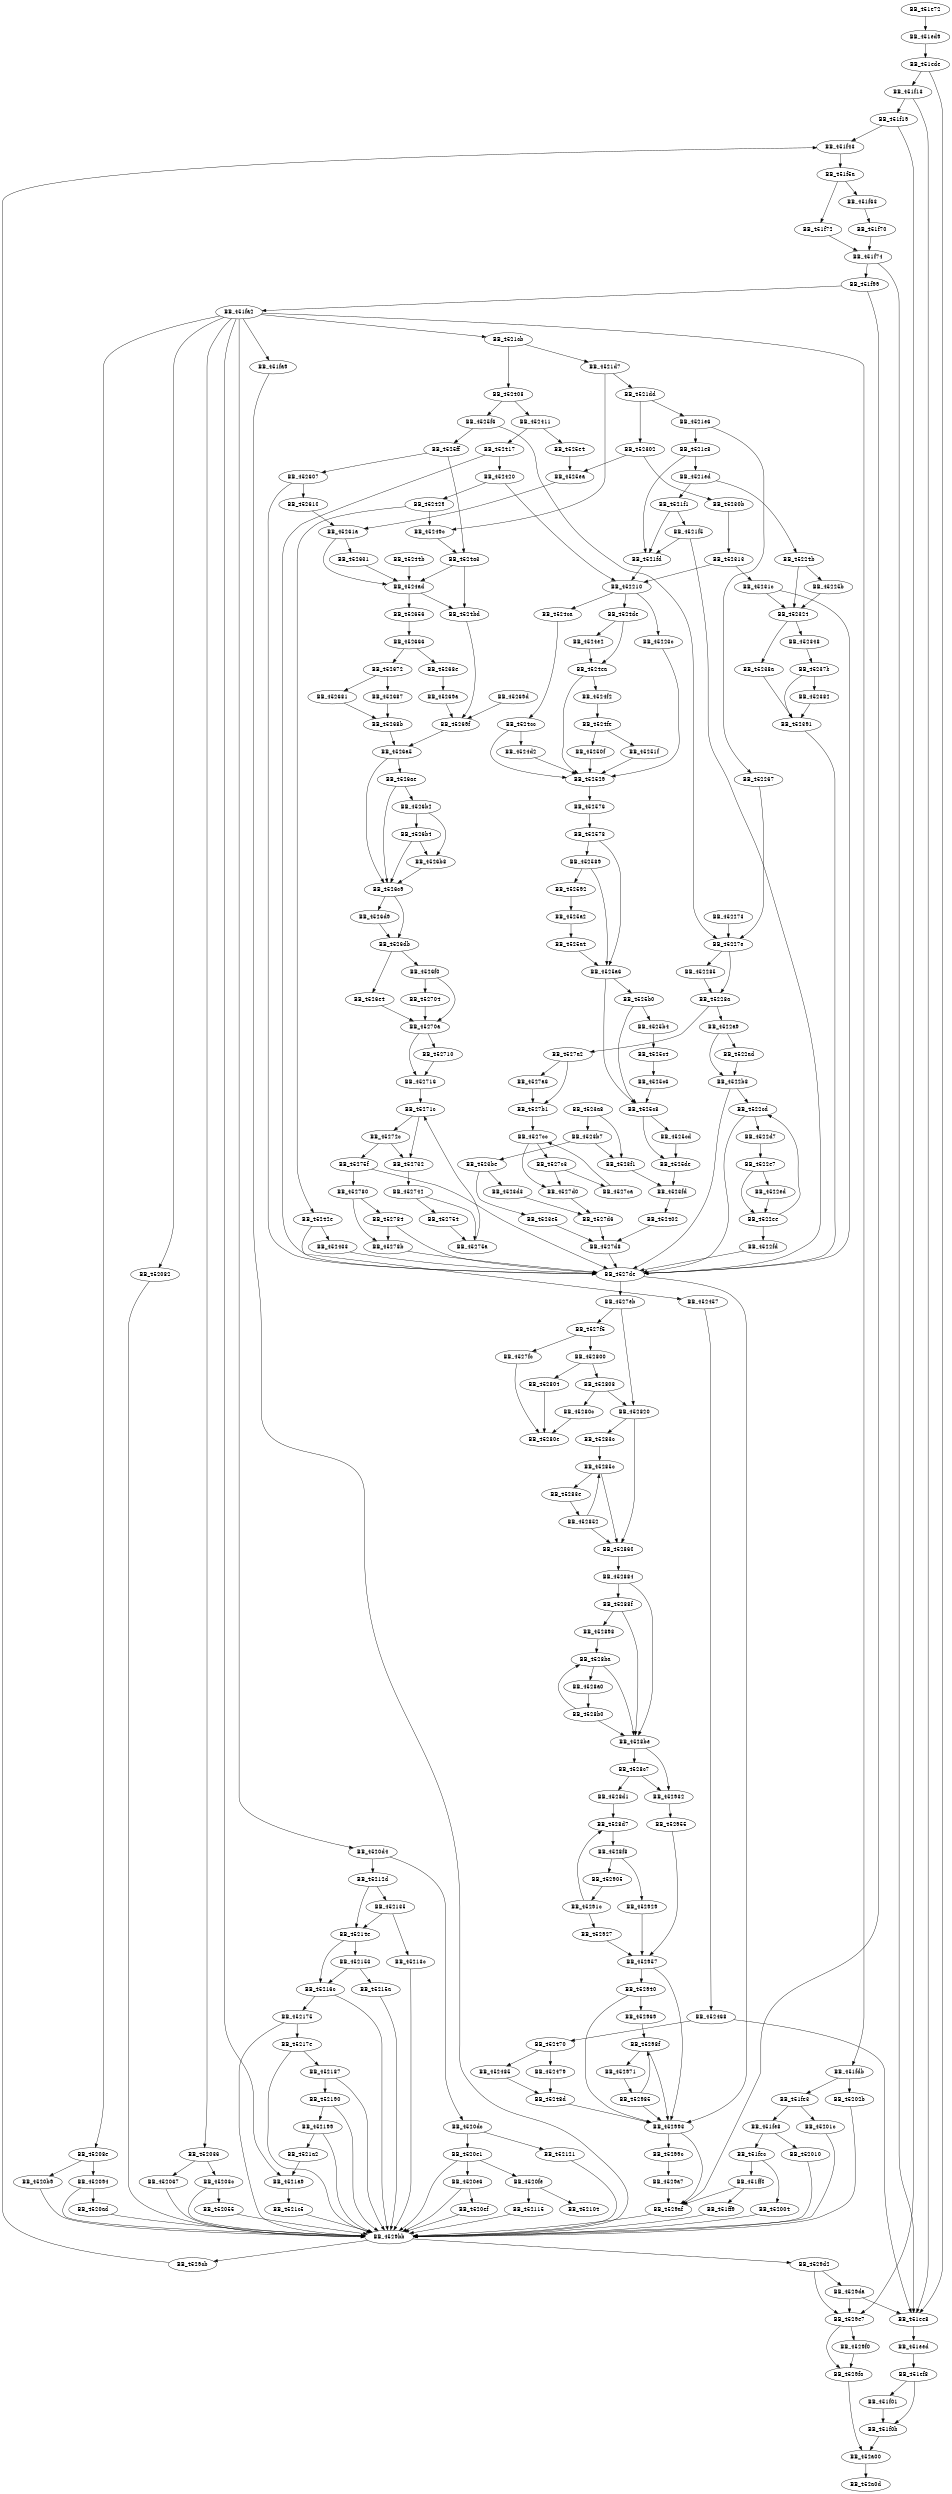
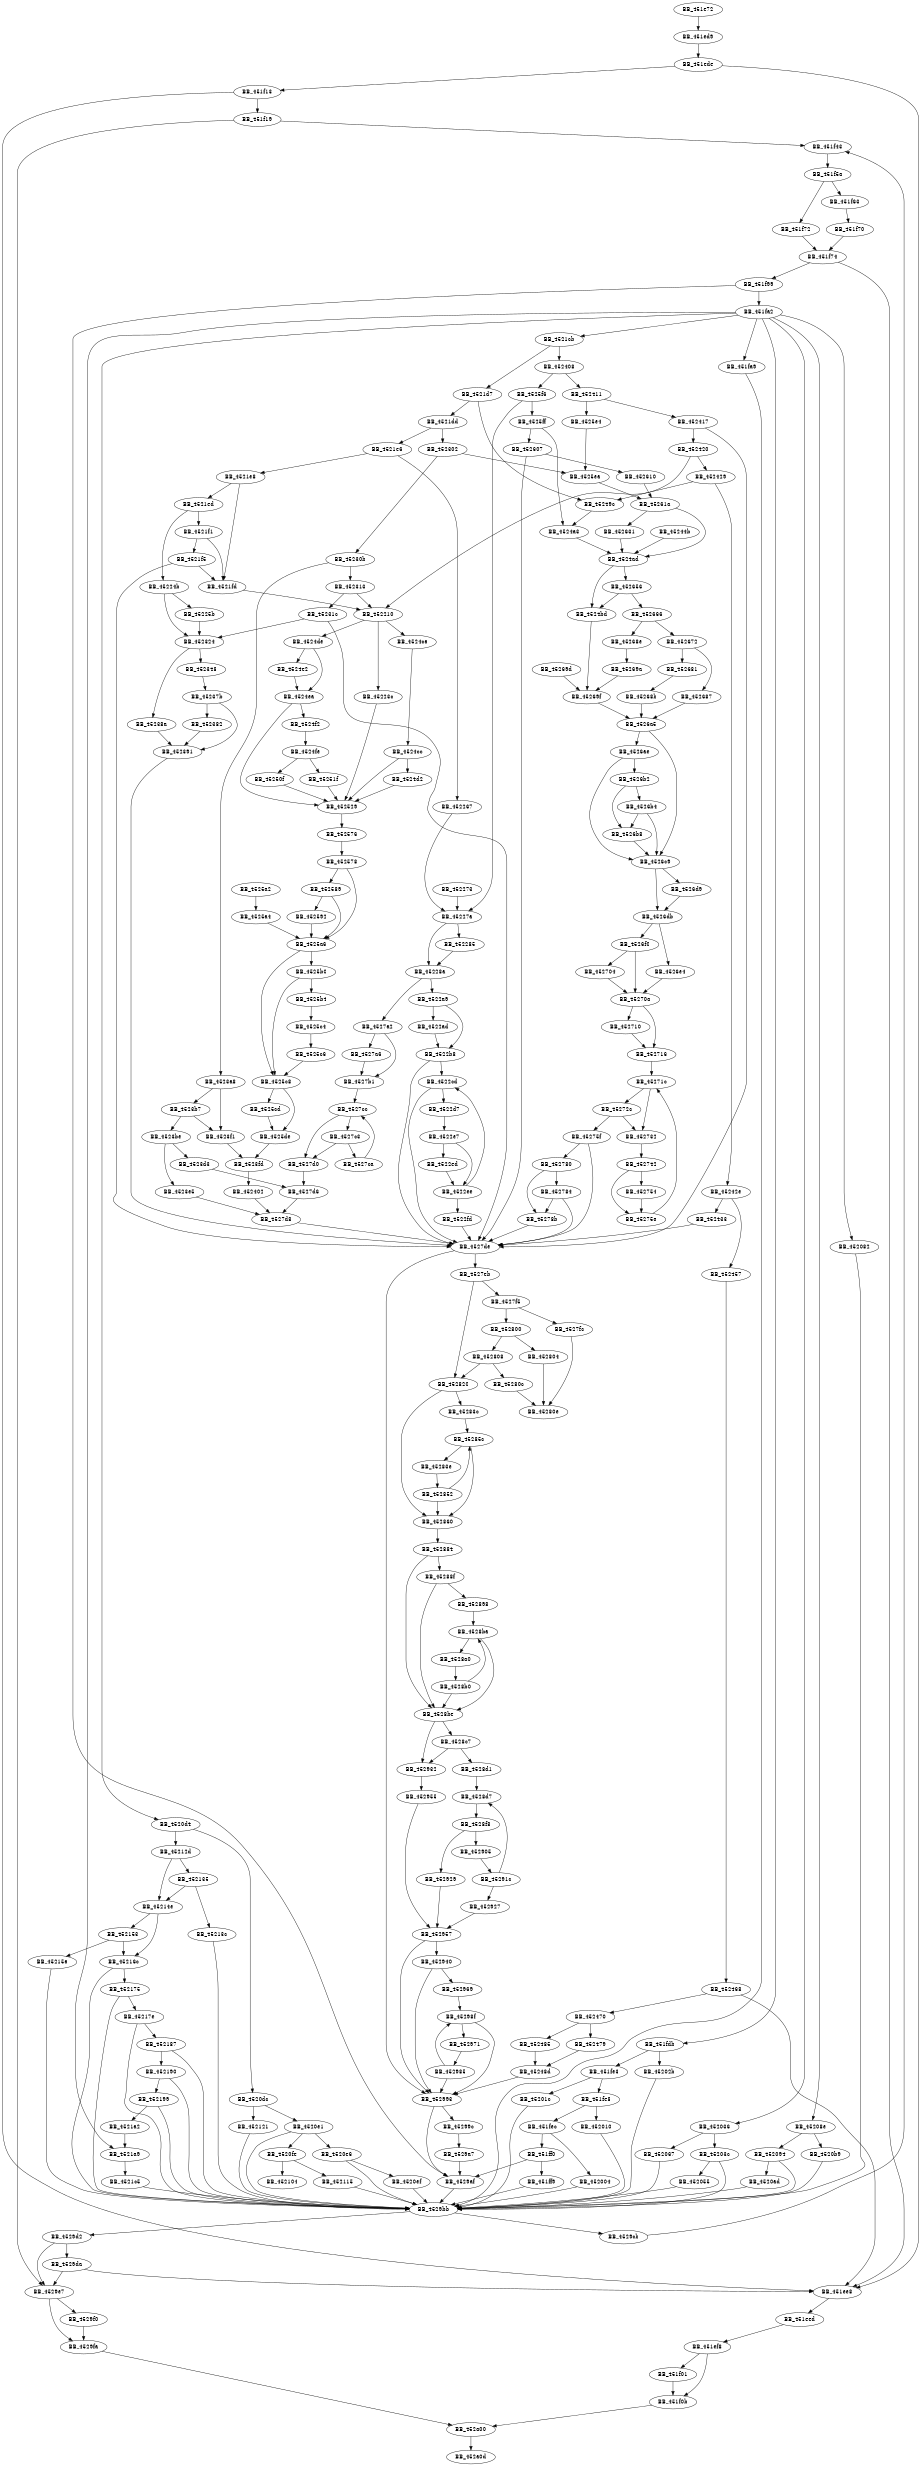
  digraph {
    BB_451e72
    BB_451ed9
    BB_451ede
    BB_451ee8
    BB_451f13
    BB_451eed
    BB_451f19
    BB_451ef8
    BB_451f43
    BB_4529e7
    BB_451f01
    BB_451f0b
    BB_452a00
    BB_452a0d
    BB_451f5a
    BB_4529f0
    BB_4529fa
    BB_451f63
    BB_451f72
    BB_4529d2
    BB_4529da
    BB_451f70
    BB_451f74
    BB_451f99
    BB_451fa2
    BB_4529af
    BB_451fa9
    BB_451fdb
    BB_452036
    BB_452082
    BB_45208e
    BB_4520d4
    BB_4521a9
    BB_4521cb
    BB_4529bb
    BB_451fe3
    BB_45202b
    BB_45203c
    BB_452067
    BB_452094
    BB_4520b9
    BB_4520dc
    BB_45212d
    BB_4521c5
    BB_4521d7
    BB_452408
    BB_4529cb
    BB_451fe8
    BB_45201c
    BB_452055
    BB_4520ad
    BB_4520e1
    BB_452121
    BB_452135
    BB_45214e
    BB_4521dd
    BB_45249c
    BB_452411
    BB_4525f6
    BB_451fec
    BB_452010
    BB_451ff0
    BB_452004
    BB_451ff9
    BB_4520e6
    BB_4520fe
    BB_45213c
    BB_452153
    BB_45216c
    BB_4520ef
    BB_452104
    BB_452115
    BB_45215a
    BB_452175
    BB_45217e
    BB_452187
    BB_452190
    BB_452199
    BB_4521a2
    BB_4521e6
    BB_452302
    BB_4524a3
    BB_452417
    BB_4525e4
    BB_45227a
    BB_4525ff
    BB_4521e8
    BB_452267
    BB_45230b
    BB_4525ea
    BB_4524ad
    BB_4521ed
    BB_4521fd
    BB_452313
    BB_4523a8
    BB_45261a
    BB_4521f1
    BB_45224b
    BB_452210
    BB_452273
    BB_452285
    BB_45228a
    BB_4521f5
    BB_45225b
    BB_452324
    BB_45223c
    BB_4524ca
    BB_4524de
    BB_4527de
    BB_452348
    BB_45238a
    BB_452993
    BB_4527eb
    BB_45299c
    BB_4527f5
    BB_452820
    BB_452529
    BB_4524cc
    BB_452576
    BB_4524d2
    BB_4524e2
    BB_4524ea
    BB_452578
    BB_45237b
    BB_452391
    BB_4522a9
    BB_4527a2
    BB_4522ad
    BB_4522b8
    BB_4527a6
    BB_4527b1
    BB_4522cd
    BB_4527cc
    BB_4522d7
    BB_4522e7
    BB_4522ed
    BB_4522ee
    BB_4522fd
    BB_45231c
    BB_4523b7
    BB_4523f1
    BB_452631
    BB_4523be
    BB_4523fd
    BB_452382
    BB_4523d3
    BB_4523e5
    BB_452402
    BB_4527d6
    BB_4527d8
    BB_452420
    BB_452607
    BB_452429
    BB_45242e
    BB_452433
    BB_452457
    BB_452468
    BB_452470
    BB_45244b
    BB_4524bd
    BB_452656
    BB_45269f
    BB_452666
    BB_452479
    BB_452485
    BB_45248d
    BB_4529a7
    BB_4526a5
    BB_452672
    BB_45268e
    BB_4526ae
    BB_4526c9
    BB_4524f2
    BB_4524fe
    BB_45250f
    BB_45251f
    BB_452589
    BB_4525a6
    BB_452592
    BB_4525b0
    BB_4525c8
    BB_4525a2
    BB_4525b4
    BB_4525cd
    BB_4525de
    BB_4525a4
    BB_4525c4
    BB_4525c6
    BB_452610
    BB_452681
    BB_452687
    BB_45269a
    BB_45268b
    BB_45269d
    BB_4526b2
    BB_4526d9
    BB_4526db
    BB_4526b4
    BB_4526b8
    BB_4526e4
    BB_4526f0
    BB_45270a
    BB_452704
    BB_452710
    BB_452716
    BB_45271c
    BB_45272c
    BB_452732
    BB_45275f
    BB_452742
    BB_452780
    BB_452754
    BB_45275a
    BB_452784
    BB_45278b
    BB_4527c3
    BB_4527d0
    BB_4527ca
    BB_4527fc
    BB_452800
    BB_45283c
    BB_452860
    BB_45280e
    BB_452804
    BB_452808
    BB_45285c
    BB_452884
    BB_45280c
    BB_45283e
    BB_45288f
    BB_4528be
    BB_452852
    BB_452898
    BB_4528c7
    BB_452932
    BB_4528ba
    BB_4528d1
    BB_452955
    BB_4528a0
    BB_4528b0
    BB_4528d7
    BB_452957
    BB_4528f8
    BB_452905
    BB_452929
    BB_45291c
    BB_452927
    n248 [label=BB_452940]
    BB_452969
    BB_45298f
    BB_452971
    BB_452985
    BB_451e72 -> BB_451ed9
    BB_451ed9 -> BB_451ede
    BB_451ede -> BB_451ee8
    BB_451ede -> BB_451f13
    BB_451ee8 -> BB_451eed
    BB_451f13 -> BB_451ee8
    BB_451f13 -> BB_451f19
    BB_451eed -> BB_451ef8
    BB_451f19 -> BB_451f43
    BB_451f19 -> BB_4529e7
    BB_451ef8 -> BB_451f01
    BB_451ef8 -> BB_451f0b
    BB_451f43 -> BB_451f5a
    BB_4529e7 -> BB_4529f0
    BB_4529e7 -> BB_4529fa
    BB_451f01 -> BB_451f0b
    BB_451f0b -> BB_452a00
    BB_452a00 -> BB_452a0d
    BB_451f5a -> BB_451f63
    BB_451f5a -> BB_451f72
    BB_4529f0 -> BB_4529fa
    BB_4529fa -> BB_452a00
    BB_451f63 -> BB_451f70
    BB_451f72 -> BB_451f74
    BB_4529d2 -> BB_4529e7
    BB_4529d2 -> BB_4529da
    BB_4529da -> BB_451ee8
    BB_4529da -> BB_4529e7
    BB_451f70 -> BB_451f74
    BB_451f74 -> BB_451ee8
    BB_451f74 -> BB_451f99
    BB_451f99 -> BB_451fa2
    BB_451f99 -> BB_4529af
    BB_451fa2 -> BB_451fa9
    BB_451fa2 -> BB_451fdb
    BB_451fa2 -> BB_452036
    BB_451fa2 -> BB_452082
    BB_451fa2 -> BB_45208e
    BB_451fa2 -> BB_4520d4
    BB_451fa2 -> BB_4521a9
    BB_451fa2 -> BB_4521cb
    BB_4529af -> BB_4529bb
    BB_451fa9 -> BB_4529bb
    BB_451fdb -> BB_451fe3
    BB_451fdb -> BB_45202b
    BB_452036 -> BB_45203c
    BB_452036 -> BB_452067
    BB_452082 -> BB_4529bb
    BB_45208e -> BB_452094
    BB_45208e -> BB_4520b9
    BB_4520d4 -> BB_4520dc
    BB_4520d4 -> BB_45212d
    BB_4521a9 -> BB_4521c5
    BB_4521cb -> BB_4521d7
    BB_4521cb -> BB_452408
    BB_4529bb -> BB_4529d2
    BB_4529bb -> BB_4529cb
    BB_451fe3 -> BB_451fe8
    BB_451fe3 -> BB_45201c
    BB_45202b -> BB_4529bb
    BB_45203c -> BB_4529bb
    BB_45203c -> BB_452055
    BB_452067 -> BB_4529bb
    BB_452094 -> BB_4529bb
    BB_452094 -> BB_4520ad
    BB_4520b9 -> BB_4529bb
    BB_4520dc -> BB_4520e1
    BB_4520dc -> BB_452121
    BB_45212d -> BB_452135
    BB_45212d -> BB_45214e
    BB_4521c5 -> BB_4529bb
    BB_4521d7 -> BB_4521dd
    BB_4521d7 -> BB_45249c
    BB_452408 -> BB_452411
    BB_452408 -> BB_4525f6
    BB_4529cb -> BB_451f43
    BB_451fe8 -> BB_451fec
    BB_451fe8 -> BB_452010
    BB_45201c -> BB_4529bb
    BB_452055 -> BB_4529bb
    BB_4520ad -> BB_4529bb
    BB_4520e1 -> BB_4529bb
    BB_4520e1 -> BB_4520e6
    BB_4520e1 -> BB_4520fe
    BB_452121 -> BB_4529bb
    BB_452135 -> BB_45214e
    BB_452135 -> BB_45213c
    BB_45214e -> BB_452153
    BB_45214e -> BB_45216c
    BB_4521dd -> BB_4521e6
    BB_4521dd -> BB_452302
    BB_45249c -> BB_4524a3
    BB_452411 -> BB_452417
    BB_452411 -> BB_4525e4
    BB_4525f6 -> BB_45227a
    BB_4525f6 -> BB_4525ff
    BB_451fec -> BB_451ff0
    BB_451fec -> BB_452004
    BB_452010 -> BB_4529bb
    BB_451ff0 -> BB_4529af
    BB_451ff0 -> BB_451ff9
    BB_452004 -> BB_4529bb
    BB_451ff9 -> BB_4529bb
    BB_4520e6 -> BB_4529bb
    BB_4520e6 -> BB_4520ef
    BB_4520fe -> BB_452104
    BB_4520fe -> BB_452115
    BB_45213c -> BB_4529bb
    BB_452153 -> BB_45216c
    BB_452153 -> BB_45215a
    BB_45216c -> BB_4529bb
    BB_45216c -> BB_452175
    BB_4520ef -> BB_4529bb
    BB_452115 -> BB_4529bb
    BB_45215a -> BB_4529bb
    BB_452175 -> BB_4529bb
    BB_452175 -> BB_45217e
    BB_45217e -> BB_4529bb
    BB_45217e -> BB_452187
    BB_452187 -> BB_4529bb
    BB_452187 -> BB_452190
    BB_452190 -> BB_4529bb
    BB_452190 -> BB_452199
    BB_452199 -> BB_4529bb
    BB_452199 -> BB_4521a2
    BB_4521a2 -> BB_4521a9
    BB_4521e6 -> BB_4521e8
    BB_4521e6 -> BB_452267
    BB_452302 -> BB_45230b
    BB_452302 -> BB_4525ea
    BB_4524a3 -> BB_4524ad
    BB_452417 -> BB_4527de
    BB_452417 -> BB_452420
    BB_4525e4 -> BB_4525ea
    BB_45227a -> BB_452285
    BB_45227a -> BB_45228a
    BB_4525ff -> BB_4524a3
    BB_4525ff -> BB_452607
    BB_4521e8 -> BB_4521ed
    BB_4521e8 -> BB_4521fd
    BB_452267 -> BB_45227a
    BB_45230b -> BB_452313
+   BB_45230b -> BB_4523a8
    BB_4525ea -> BB_45261a
    BB_4524ad -> BB_4524bd
    BB_4524ad -> BB_452656
    BB_4521ed -> BB_4521f1
    BB_4521ed -> BB_45224b
    BB_4521fd -> BB_452210
    BB_452313 -> BB_452210
    BB_452313 -> BB_45231c
    BB_4523a8 -> BB_4523b7
    BB_4523a8 -> BB_4523f1
    BB_45261a -> BB_4524ad
    BB_45261a -> BB_452631
    BB_4521f1 -> BB_4521fd
    BB_4521f1 -> BB_4521f5
    BB_45224b -> BB_45225b
    BB_45224b -> BB_452324
    BB_452210 -> BB_45223c
    BB_452210 -> BB_4524ca
    BB_452210 -> BB_4524de
    BB_452273 -> BB_45227a
    BB_452285 -> BB_45228a
    BB_45228a -> BB_4522a9
    BB_45228a -> BB_4527a2
    BB_4521f5 -> BB_4521fd
    BB_4521f5 -> BB_4527de
    BB_45225b -> BB_452324
    BB_452324 -> BB_452348
    BB_452324 -> BB_45238a
    BB_45223c -> BB_452529
    BB_4524ca -> BB_4524cc
    BB_4524de -> BB_4524e2
    BB_4524de -> BB_4524ea
    BB_4527de -> BB_452993
    BB_4527de -> BB_4527eb
    BB_452348 -> BB_45237b
    BB_45238a -> BB_452391
    BB_452993 -> BB_4529af
    BB_452993 -> BB_45299c
    BB_4527eb -> BB_4527f5
    BB_4527eb -> BB_452820
    BB_45299c -> BB_4529a7
    BB_4527f5 -> BB_4527fc
    BB_4527f5 -> BB_452800
    BB_452820 -> BB_45283c
    BB_452820 -> BB_452860
    BB_452529 -> BB_452576
    BB_4524cc -> BB_452529
    BB_4524cc -> BB_4524d2
    BB_452576 -> BB_452578
    BB_4524d2 -> BB_452529
    BB_4524e2 -> BB_4524ea
    BB_4524ea -> BB_452529
    BB_4524ea -> BB_4524f2
    BB_452578 -> BB_452589
    BB_452578 -> BB_4525a6
    BB_45237b -> BB_452391
    BB_45237b -> BB_452382
    BB_452391 -> BB_4527de
    BB_4522a9 -> BB_4522ad
    BB_4522a9 -> BB_4522b8
    BB_4527a2 -> BB_4527a6
    BB_4527a2 -> BB_4527b1
    BB_4522ad -> BB_4522b8
    BB_4522b8 -> BB_4527de
    BB_4522b8 -> BB_4522cd
    BB_4527a6 -> BB_4527b1
    BB_4527b1 -> BB_4527cc
    BB_4522cd -> BB_4527de
    BB_4522cd -> BB_4522d7
    BB_4527cc -> BB_4527c3
    BB_4527cc -> BB_4527d0
    BB_4522d7 -> BB_4522e7
    BB_4522e7 -> BB_4522ed
    BB_4522e7 -> BB_4522ee
    BB_4522ed -> BB_4522ee
    BB_4522ee -> BB_4522cd
    BB_4522ee -> BB_4522fd
    BB_4522fd -> BB_4527de
    BB_45231c -> BB_452324
    BB_45231c -> BB_4527de
    BB_4523b7 -> BB_4523f1
    BB_4523b7 -> BB_4523be
    BB_4523f1 -> BB_4523fd
    BB_452631 -> BB_4524ad
    BB_4523be -> BB_4523d3
    BB_4523be -> BB_4523e5
    BB_4523fd -> BB_452402
    BB_452382 -> BB_452391
    BB_4523d3 -> BB_4527d6
    BB_4523e5 -> BB_4527d8
    BB_452402 -> BB_4527d8
    BB_4527d6 -> BB_4527d8
    BB_4527d8 -> BB_4527de
    BB_452420 -> BB_452210
    BB_452420 -> BB_452429
    BB_452607 -> BB_4527de
    BB_452607 -> BB_452610
    BB_452429 -> BB_45249c
    BB_452429 -> BB_45242e
    BB_45242e -> BB_452433
    BB_45242e -> BB_452457
    BB_452433 -> BB_4527de
    BB_452457 -> BB_452468
    BB_452468 -> BB_451ee8
    BB_452468 -> BB_452470
    BB_452470 -> BB_452479
    BB_452470 -> BB_452485
    BB_45244b -> BB_4524ad
    BB_4524bd -> BB_45269f
-   BB_4524a3 -> BB_4524bd
+   BB_452656 -> BB_4524bd
    BB_452656 -> BB_452666
    BB_45269f -> BB_4526a5
    BB_452666 -> BB_452672
    BB_452666 -> BB_45268e
    BB_452479 -> BB_45248d
    BB_452485 -> BB_45248d
    BB_45248d -> BB_452993
    BB_4529a7 -> BB_4529af
    BB_4526a5 -> BB_4526ae
    BB_4526a5 -> BB_4526c9
    BB_452672 -> BB_452681
    BB_452672 -> BB_452687
    BB_45268e -> BB_45269a
    BB_4526ae -> BB_4526c9
    BB_4526ae -> BB_4526b2
    BB_4526c9 -> BB_4526d9
    BB_4526c9 -> BB_4526db
    BB_4524f2 -> BB_4524fe
    BB_4524fe -> BB_45250f
    BB_4524fe -> BB_45251f
    BB_45250f -> BB_452529
    BB_45251f -> BB_452529
    BB_452589 -> BB_4525a6
    BB_452589 -> BB_452592
    BB_4525a6 -> BB_4525b0
    BB_4525a6 -> BB_4525c8
-   BB_452592 -> BB_4525a2
+   BB_452592 -> BB_4525a6
    BB_4525b0 -> BB_4525c8
    BB_4525b0 -> BB_4525b4
    BB_4525c8 -> BB_4525cd
    BB_4525c8 -> BB_4525de
    BB_4525a2 -> BB_4525a4
    BB_4525b4 -> BB_4525c4
    BB_4525cd -> BB_4525de
    BB_4525de -> BB_4523fd
    BB_4525a4 -> BB_4525a6
    BB_4525c4 -> BB_4525c6
    BB_4525c6 -> BB_4525c8
    BB_452610 -> BB_45261a
    BB_452681 -> BB_45268b
-   BB_452687 -> BB_45268b
+   BB_452687 -> BB_4526a5
    BB_45269a -> BB_45269f
    BB_45268b -> BB_4526a5
    BB_45269d -> BB_45269f
    BB_4526b2 -> BB_4526b4
    BB_4526b2 -> BB_4526b8
    BB_4526d9 -> BB_4526db
    BB_4526db -> BB_4526e4
    BB_4526db -> BB_4526f0
    BB_4526b4 -> BB_4526c9
    BB_4526b4 -> BB_4526b8
    BB_4526b8 -> BB_4526c9
    BB_4526e4 -> BB_45270a
    BB_4526f0 -> BB_45270a
    BB_4526f0 -> BB_452704
    BB_45270a -> BB_452710
    BB_45270a -> BB_452716
    BB_452704 -> BB_45270a
    BB_452710 -> BB_452716
    BB_452716 -> BB_45271c
    BB_45271c -> BB_45272c
    BB_45271c -> BB_452732
    BB_45272c -> BB_452732
    BB_45272c -> BB_45275f
    BB_452732 -> BB_452742
    BB_45275f -> BB_4527de
    BB_45275f -> BB_452780
    BB_452742 -> BB_452754
    BB_452742 -> BB_45275a
    BB_452780 -> BB_452784
    BB_452780 -> BB_45278b
    BB_452754 -> BB_45275a
    BB_45275a -> BB_45271c
    BB_452784 -> BB_4527de
    BB_452784 -> BB_45278b
    BB_45278b -> BB_4527de
    BB_4527c3 -> BB_4527d0
    BB_4527c3 -> BB_4527ca
    BB_4527d0 -> BB_4527d6
    BB_4527ca -> BB_4527cc
    BB_4527fc -> BB_45280e
    BB_452800 -> BB_452804
    BB_452800 -> BB_452808
    BB_45283c -> BB_45285c
    BB_452860 -> BB_452884
    BB_452804 -> BB_45280e
    BB_452808 -> BB_452820
    BB_452808 -> BB_45280c
    BB_45285c -> BB_452860
    BB_45285c -> BB_45283e
    BB_452884 -> BB_45288f
    BB_452884 -> BB_4528be
    BB_45280c -> BB_45280e
    BB_45283e -> BB_452852
    BB_45288f -> BB_4528be
    BB_45288f -> BB_452898
    BB_4528be -> BB_4528c7
    BB_4528be -> BB_452932
    BB_452852 -> BB_452860
    BB_452852 -> BB_45285c
    BB_452898 -> BB_4528ba
    BB_4528c7 -> BB_452932
    BB_4528c7 -> BB_4528d1
    BB_452932 -> BB_452955
    BB_4528ba -> BB_4528be
    BB_4528ba -> BB_4528a0
    BB_4528d1 -> BB_4528d7
    BB_452955 -> BB_452957
    BB_4528a0 -> BB_4528b0
    BB_4528b0 -> BB_4528be
    BB_4528b0 -> BB_4528ba
    BB_4528d7 -> BB_4528f8
    BB_452957 -> BB_452993
    BB_452957 -> n248
    BB_4528f8 -> BB_452905
    BB_4528f8 -> BB_452929
    BB_452905 -> BB_45291c
    BB_452929 -> BB_452957
    BB_45291c -> BB_4528d7
    BB_45291c -> BB_452927
    BB_452927 -> BB_452957
    n248 -> BB_452993
    n248 -> BB_452969
    BB_452969 -> BB_45298f
    BB_45298f -> BB_452993
    BB_45298f -> BB_452971
    BB_452971 -> BB_452985
    BB_452985 -> BB_452993
    BB_452985 -> BB_45298f
  }
